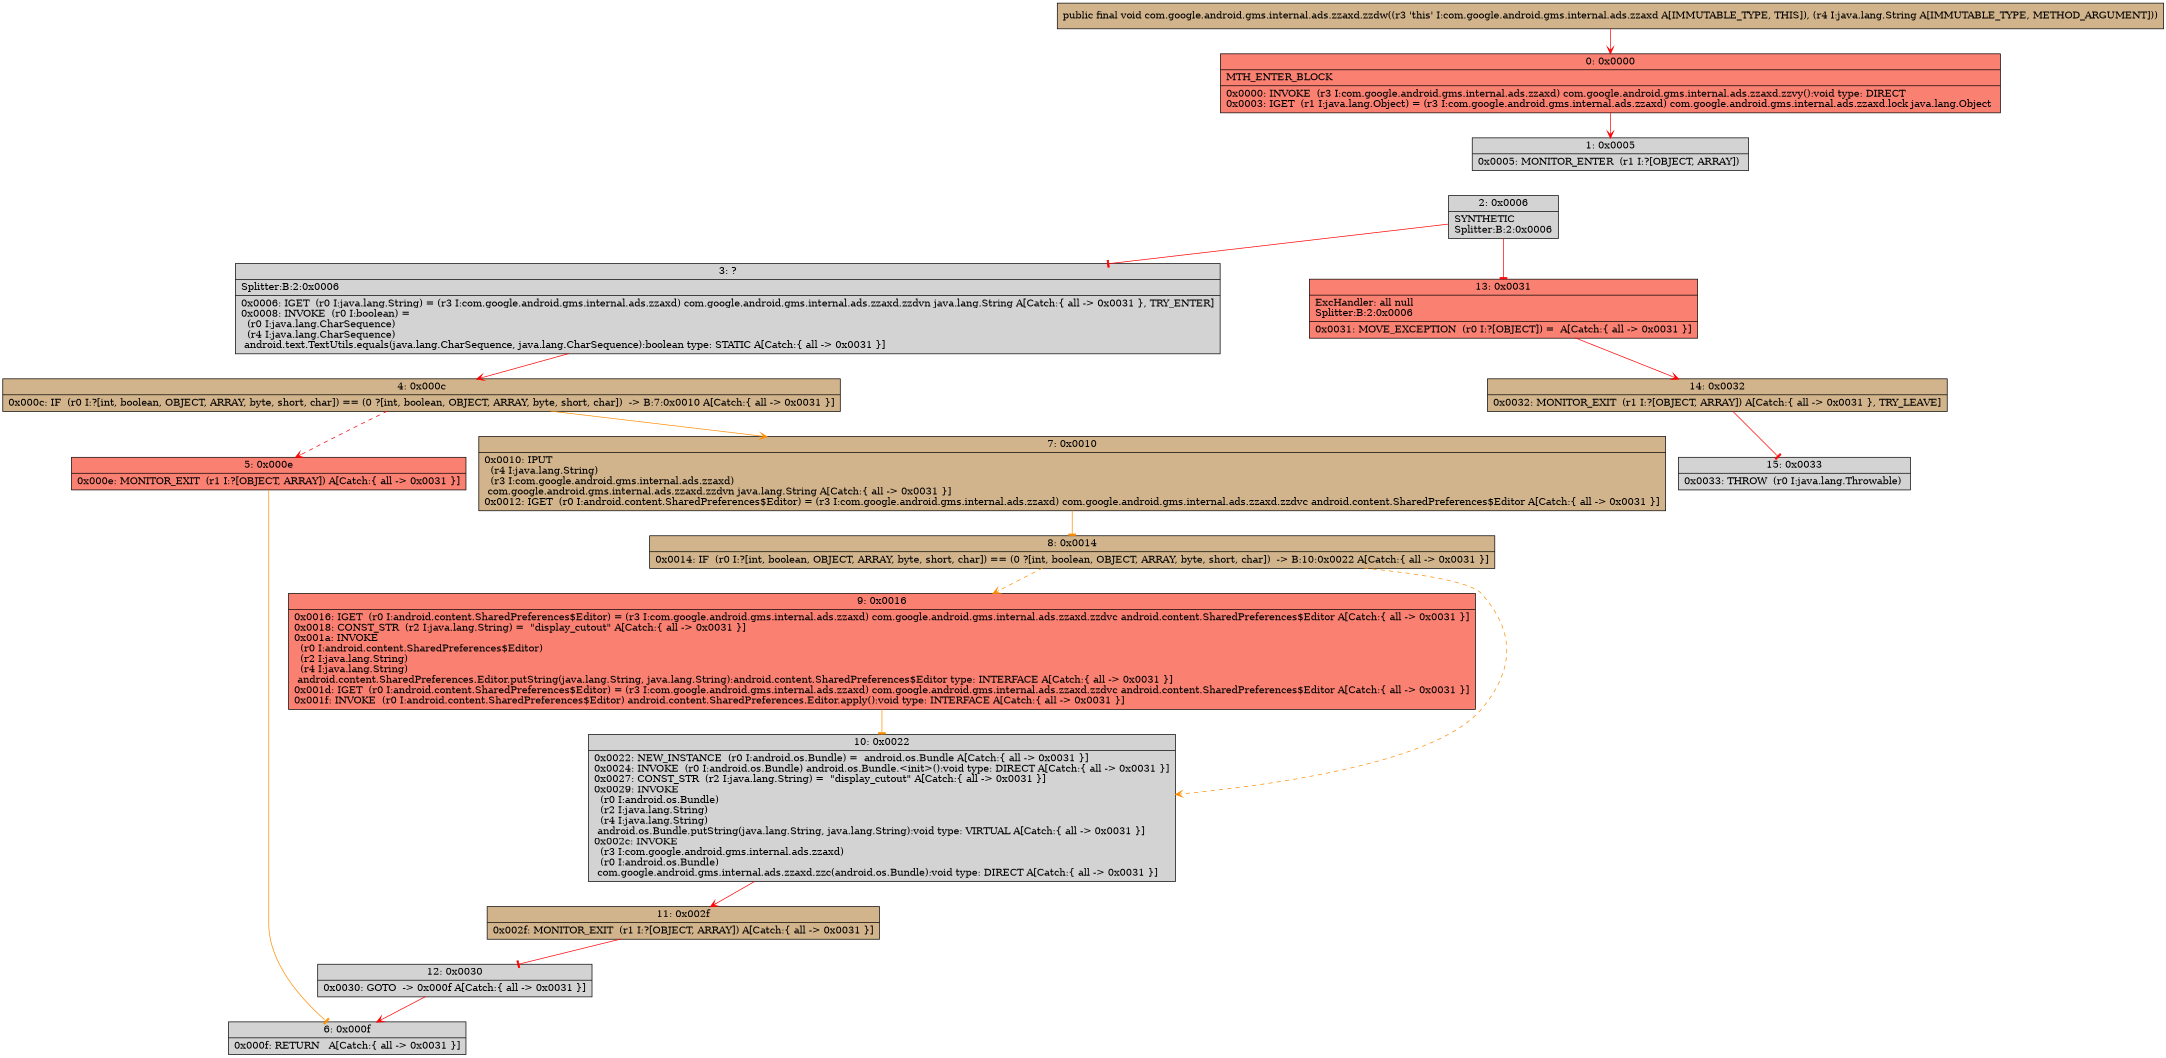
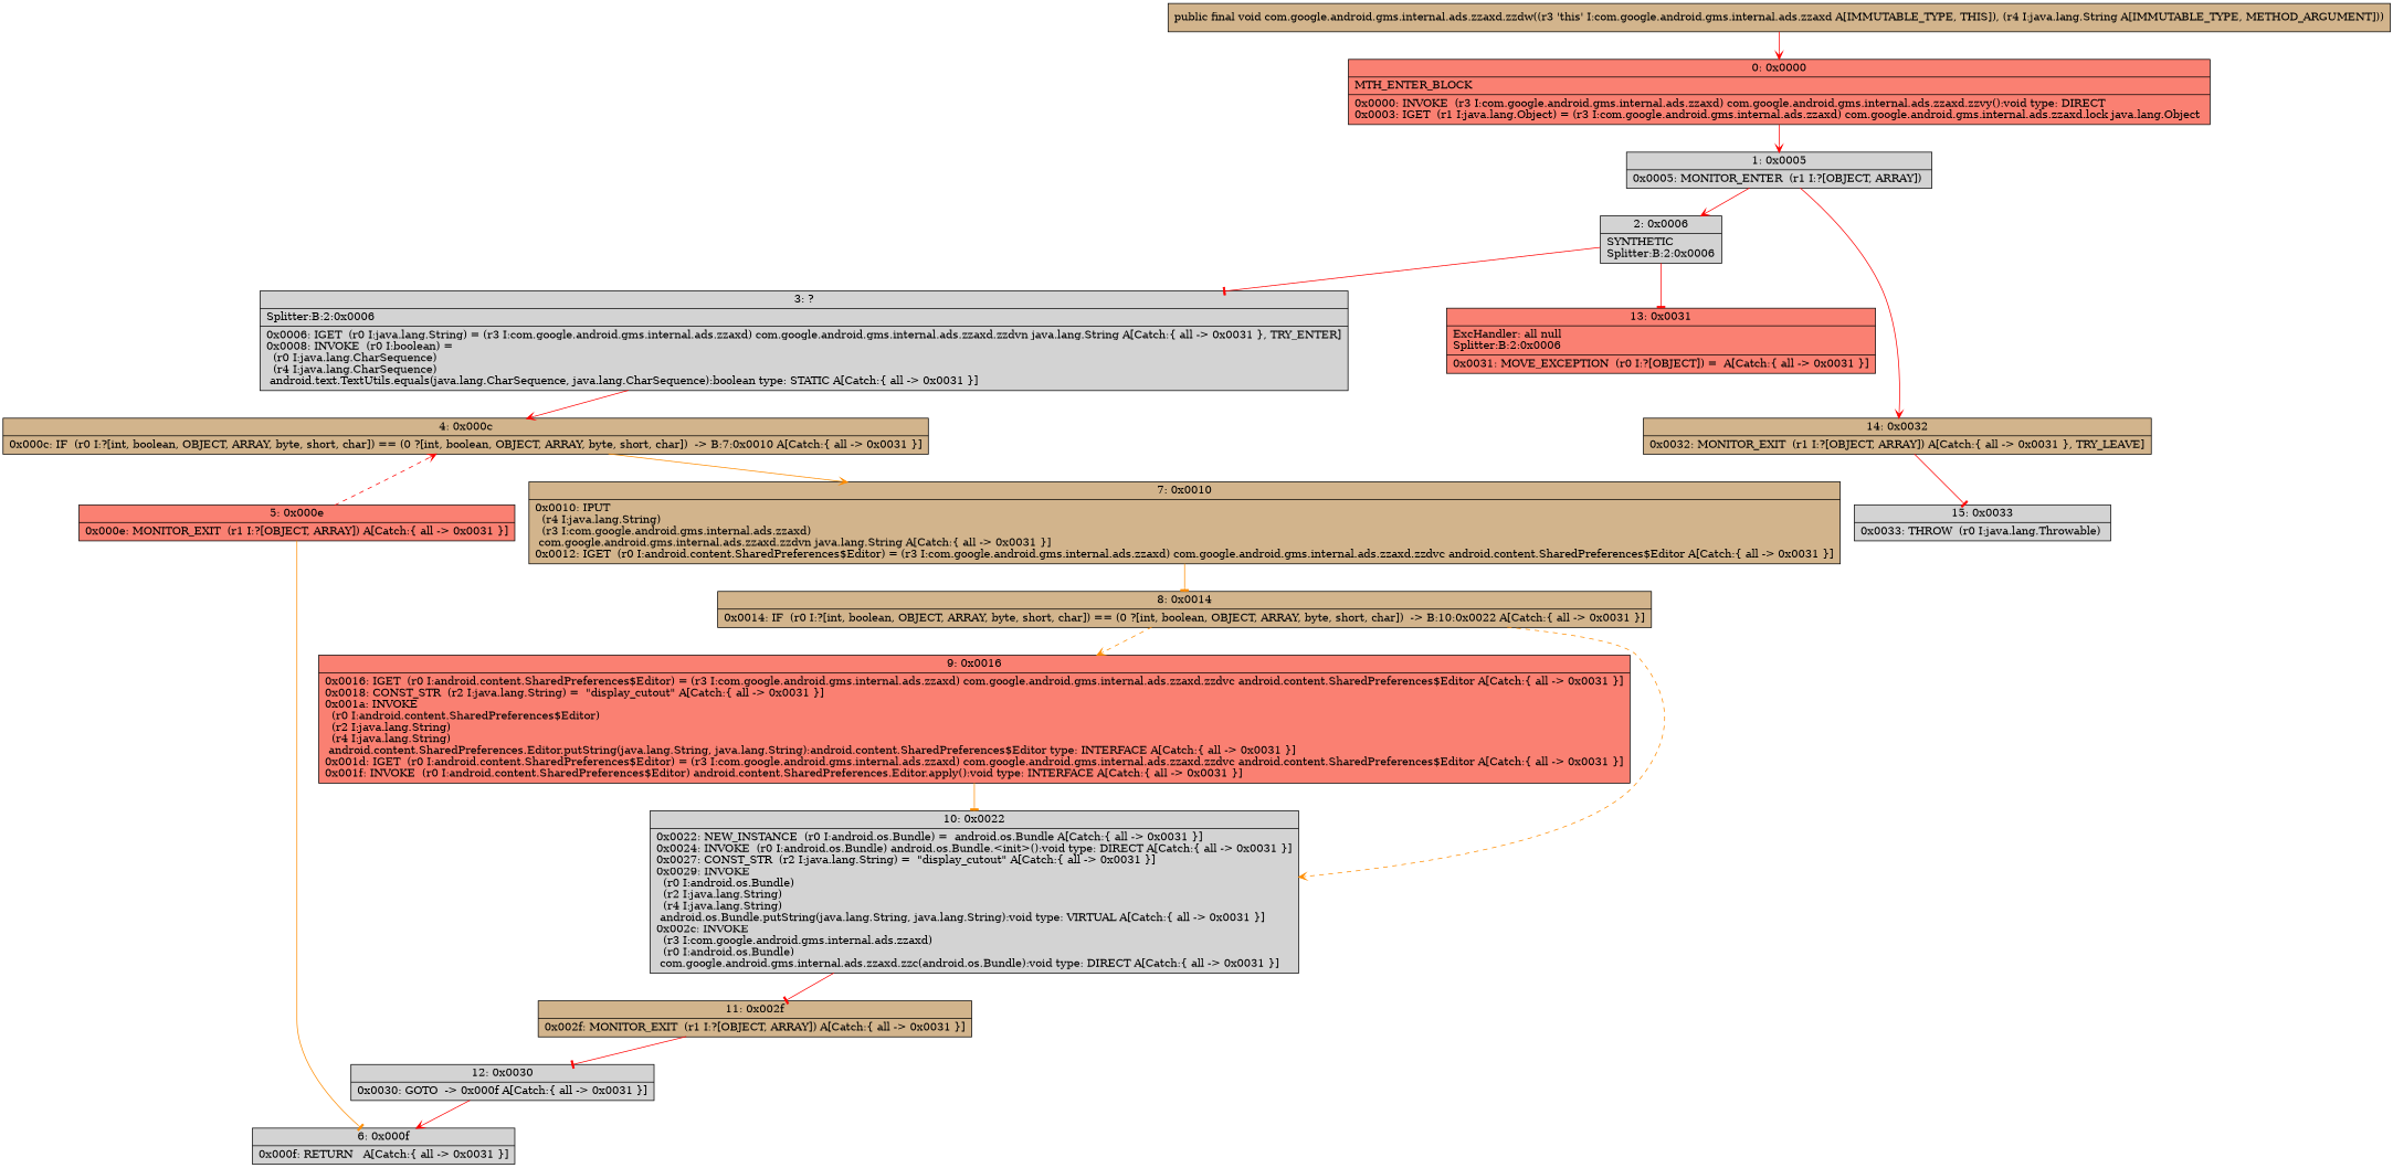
  digraph {
    node [fillcolor=lightgrey shape=record style=filled]
    edge [arrowhead=vee color=red]
    n1 [fillcolor=salmon label="{0\:\ 0x0000|MTH_ENTER_BLOCK\l|0x0000: INVOKE  (r3 I:com.google.android.gms.internal.ads.zzaxd) com.google.android.gms.internal.ads.zzaxd.zzvy():void type: DIRECT \l0x0003: IGET  (r1 I:java.lang.Object) = (r3 I:com.google.android.gms.internal.ads.zzaxd) com.google.android.gms.internal.ads.zzaxd.lock java.lang.Object \l}"]
    n2 [label="{1\:\ 0x0005|0x0005: MONITOR_ENTER  (r1 I:?[OBJECT, ARRAY]) \l}"]
    n3 [label="{2\:\ 0x0006|SYNTHETIC\lSplitter:B:2:0x0006\l}"]
    n4 [label="{3\:\ ?|Splitter:B:2:0x0006\l|0x0006: IGET  (r0 I:java.lang.String) = (r3 I:com.google.android.gms.internal.ads.zzaxd) com.google.android.gms.internal.ads.zzaxd.zzdvn java.lang.String A[Catch:\{ all \-\> 0x0031 \}, TRY_ENTER]\l0x0008: INVOKE  (r0 I:boolean) = \l  (r0 I:java.lang.CharSequence)\l  (r4 I:java.lang.CharSequence)\l android.text.TextUtils.equals(java.lang.CharSequence, java.lang.CharSequence):boolean type: STATIC A[Catch:\{ all \-\> 0x0031 \}]\l}"]
    n5 [fillcolor=salmon label="{13\:\ 0x0031|ExcHandler: all null\lSplitter:B:2:0x0006\l|0x0031: MOVE_EXCEPTION  (r0 I:?[OBJECT]) =  A[Catch:\{ all \-\> 0x0031 \}]\l}"]
    n6 [fillcolor=tan label="{4\:\ 0x000c|0x000c: IF  (r0 I:?[int, boolean, OBJECT, ARRAY, byte, short, char]) == (0 ?[int, boolean, OBJECT, ARRAY, byte, short, char])  \-\> B:7:0x0010 A[Catch:\{ all \-\> 0x0031 \}]\l}"]
    n7 [fillcolor=tan label="{14\:\ 0x0032|0x0032: MONITOR_EXIT  (r1 I:?[OBJECT, ARRAY]) A[Catch:\{ all \-\> 0x0031 \}, TRY_LEAVE]\l}"]
    n8 [fillcolor=salmon label="{5\:\ 0x000e|0x000e: MONITOR_EXIT  (r1 I:?[OBJECT, ARRAY]) A[Catch:\{ all \-\> 0x0031 \}]\l}"]
    n9 [fillcolor=tan label="{7\:\ 0x0010|0x0010: IPUT  \l  (r4 I:java.lang.String)\l  (r3 I:com.google.android.gms.internal.ads.zzaxd)\l com.google.android.gms.internal.ads.zzaxd.zzdvn java.lang.String A[Catch:\{ all \-\> 0x0031 \}]\l0x0012: IGET  (r0 I:android.content.SharedPreferences$Editor) = (r3 I:com.google.android.gms.internal.ads.zzaxd) com.google.android.gms.internal.ads.zzaxd.zzdvc android.content.SharedPreferences$Editor A[Catch:\{ all \-\> 0x0031 \}]\l}"]
    n10 [label="{6\:\ 0x000f|0x000f: RETURN   A[Catch:\{ all \-\> 0x0031 \}]\l}"]
    n11 [fillcolor=tan label="{8\:\ 0x0014|0x0014: IF  (r0 I:?[int, boolean, OBJECT, ARRAY, byte, short, char]) == (0 ?[int, boolean, OBJECT, ARRAY, byte, short, char])  \-\> B:10:0x0022 A[Catch:\{ all \-\> 0x0031 \}]\l}"]
    n12 [fillcolor=salmon label="{9\:\ 0x0016|0x0016: IGET  (r0 I:android.content.SharedPreferences$Editor) = (r3 I:com.google.android.gms.internal.ads.zzaxd) com.google.android.gms.internal.ads.zzaxd.zzdvc android.content.SharedPreferences$Editor A[Catch:\{ all \-\> 0x0031 \}]\l0x0018: CONST_STR  (r2 I:java.lang.String) =  \"display_cutout\" A[Catch:\{ all \-\> 0x0031 \}]\l0x001a: INVOKE  \l  (r0 I:android.content.SharedPreferences$Editor)\l  (r2 I:java.lang.String)\l  (r4 I:java.lang.String)\l android.content.SharedPreferences.Editor.putString(java.lang.String, java.lang.String):android.content.SharedPreferences$Editor type: INTERFACE A[Catch:\{ all \-\> 0x0031 \}]\l0x001d: IGET  (r0 I:android.content.SharedPreferences$Editor) = (r3 I:com.google.android.gms.internal.ads.zzaxd) com.google.android.gms.internal.ads.zzaxd.zzdvc android.content.SharedPreferences$Editor A[Catch:\{ all \-\> 0x0031 \}]\l0x001f: INVOKE  (r0 I:android.content.SharedPreferences$Editor) android.content.SharedPreferences.Editor.apply():void type: INTERFACE A[Catch:\{ all \-\> 0x0031 \}]\l}"]
    n13 [label="{10\:\ 0x0022|0x0022: NEW_INSTANCE  (r0 I:android.os.Bundle) =  android.os.Bundle A[Catch:\{ all \-\> 0x0031 \}]\l0x0024: INVOKE  (r0 I:android.os.Bundle) android.os.Bundle.\<init\>():void type: DIRECT A[Catch:\{ all \-\> 0x0031 \}]\l0x0027: CONST_STR  (r2 I:java.lang.String) =  \"display_cutout\" A[Catch:\{ all \-\> 0x0031 \}]\l0x0029: INVOKE  \l  (r0 I:android.os.Bundle)\l  (r2 I:java.lang.String)\l  (r4 I:java.lang.String)\l android.os.Bundle.putString(java.lang.String, java.lang.String):void type: VIRTUAL A[Catch:\{ all \-\> 0x0031 \}]\l0x002c: INVOKE  \l  (r3 I:com.google.android.gms.internal.ads.zzaxd)\l  (r0 I:android.os.Bundle)\l com.google.android.gms.internal.ads.zzaxd.zzc(android.os.Bundle):void type: DIRECT A[Catch:\{ all \-\> 0x0031 \}]\l}"]
    n14 [fillcolor=tan label="{11\:\ 0x002f|0x002f: MONITOR_EXIT  (r1 I:?[OBJECT, ARRAY]) A[Catch:\{ all \-\> 0x0031 \}]\l}"]
    n15 [label="{12\:\ 0x0030|0x0030: GOTO  \-\> 0x000f A[Catch:\{ all \-\> 0x0031 \}]\l}"]
    n16 [label="{15\:\ 0x0033|0x0033: THROW  (r0 I:java.lang.Throwable) \l}"]
    n17 [fillcolor=tan label="{public final void com.google.android.gms.internal.ads.zzaxd.zzdw((r3 'this' I:com.google.android.gms.internal.ads.zzaxd A[IMMUTABLE_TYPE, THIS]), (r4 I:java.lang.String A[IMMUTABLE_TYPE, METHOD_ARGUMENT])) }"]
    n1 -> n2
+   n2 -> n3
    n3 -> n4 [arrowhead=tee]
    n3 -> n5 [arrowhead=tee]
    n4 -> n6
-   n5 -> n7
-   n6 -> n8 [style=dashed]
+   n2 -> n7
+   n8 -> n6 [style=dashed]
    n6 -> n9 [color=darkorange]
    n7 -> n16 [arrowhead=tee]
    n8 -> n10 [arrowhead=tee color=darkorange]
    n9 -> n11 [arrowhead=tee color=darkorange]
    n11 -> n12 [color=darkorange style=dashed]
    n11 -> n13 [color=darkorange style=dashed]
    n12 -> n13 [arrowhead=tee color=darkorange]
-   n13 -> n14
+   n13 -> n14 [arrowhead=tee]
    n14 -> n15 [arrowhead=tee]
    n15 -> n10
    n17 -> n1
  }
